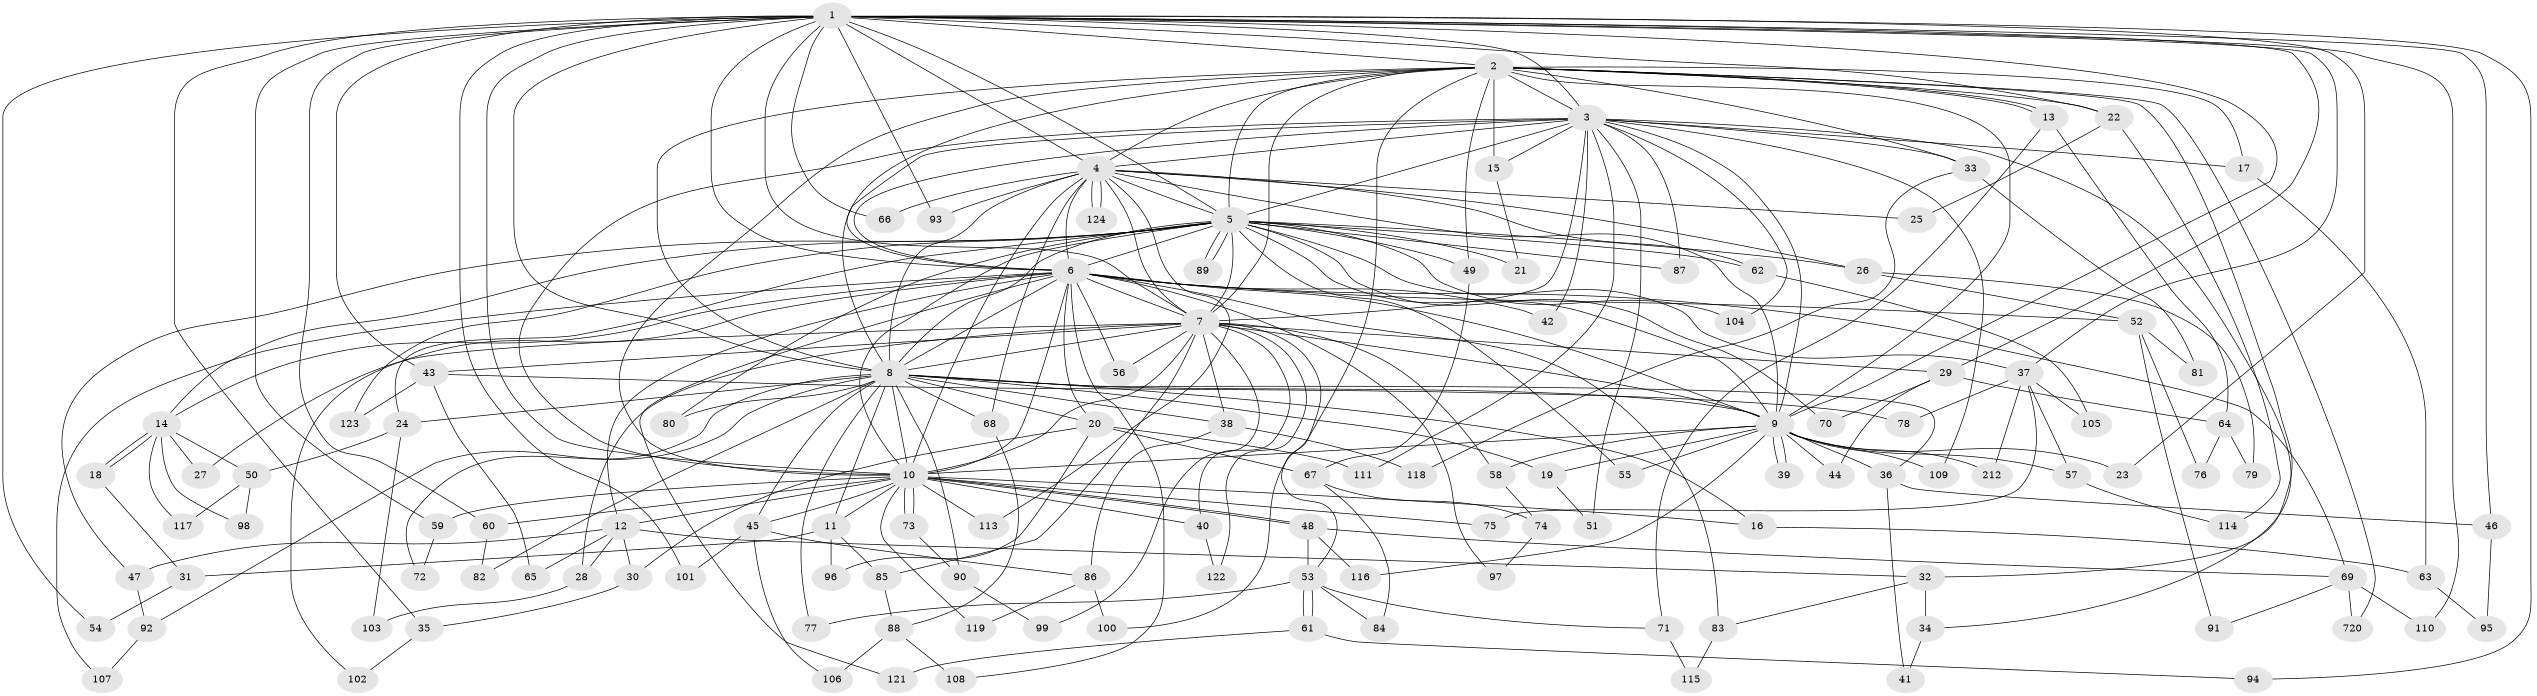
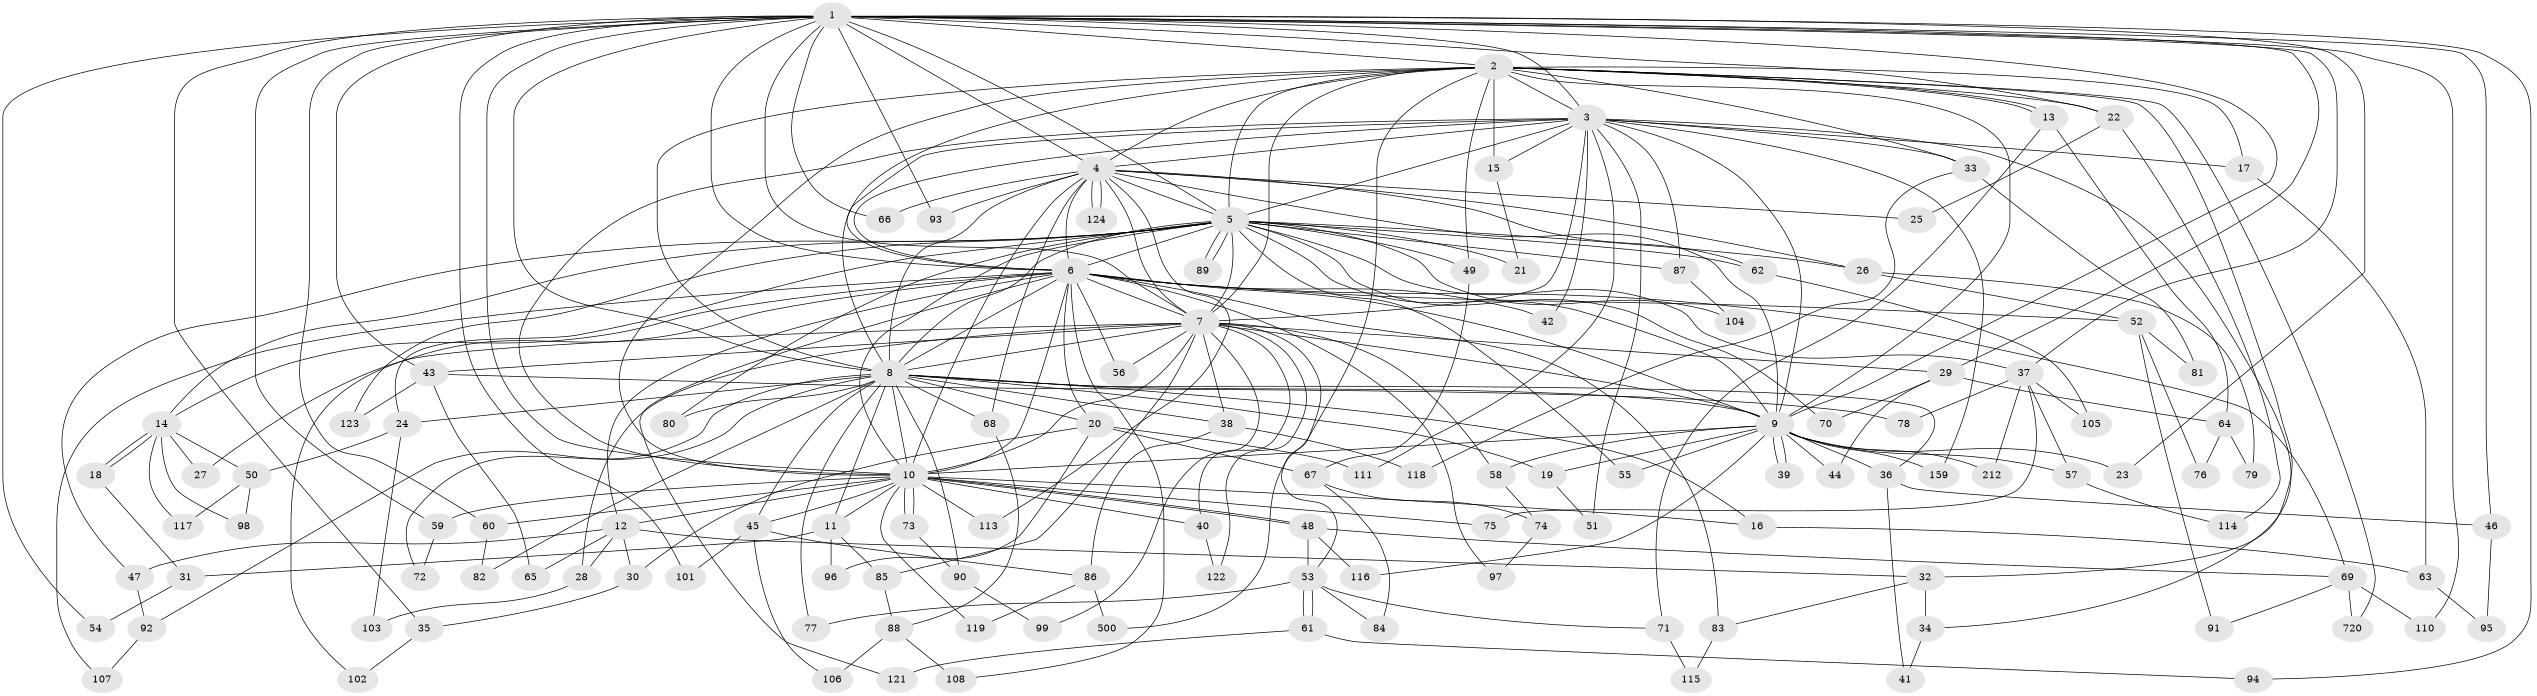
  graph {
    node [color=gray90 style=filled]
    1
    2
    3
    4
    5
    6
    7
    8
    9
    10
    22
    23
    29
    35
    37
    43
    46
    54
    59
    60
    66
    93
    94
    101
    110
    13
    15
    17
    32
    33
    49
-   100
+   100 [label=500]
    n33 [label=720]
    34
    42
    51
    87
-   109
+   109 [label=159]
    111
    25
    26
    62
    68
    113
    124
    14
    21
    24
    47
    55
    70
    80
    89
    104
    123
    12
    20
    52
    56
    69
    83
    97
    102
    107
    108
    121
    27
    28
    38
    40
    53
    58
    85
    99
    122
    11
    16
    19
    36
    45
    72
    77
    82
    90
    92
    39
    44
    57
    n89 [label=212]
    116
    48
    73
    75
    119
    114
    64
    78
    105
    65
    95
    71
    63
    81
    118
    67
    41
    79
    88
    18
    50
    98
    117
    103
    30
    96
    76
    91
    115
    86
    61
    84
    74
    31
    106
    1 -- 2
    1 -- 3
    1 -- 4
    1 -- 5
    1 -- 6
    1 -- 7
    1 -- 8
    1 -- 9
    1 -- 10
    1 -- 22
    1 -- 23
    1 -- 29
    1 -- 35
    1 -- 37
    1 -- 43
    1 -- 46
    1 -- 54
    1 -- 59
    1 -- 60
    1 -- 66
    1 -- 93
    1 -- 94
    1 -- 101
    1 -- 110
    2 -- 3
    2 -- 4
    2 -- 5
    2 -- 6
    2 -- 7
    2 -- 8
    2 -- 9
    2 -- 10
    2 -- 22
    2 -- 13
    2 -- 13
    2 -- 15
    2 -- 17
    2 -- 32
    2 -- 33
    2 -- 49
    2 -- 100
    2 -- n33
    3 -- 4
    3 -- 5
    3 -- 6
    3 -- 7
    3 -- 8
    3 -- 9
    3 -- 10
    3 -- 15
    3 -- 17
    3 -- 33
    3 -- 34
    3 -- 42
    3 -- 51
    3 -- 87
    3 -- 109
    3 -- 111
    4 -- 5
    4 -- 6
    4 -- 7
    4 -- 8
    4 -- 9
    4 -- 10
    4 -- 66
    4 -- 93
    4 -- 25
    4 -- 26
    4 -- 62
    4 -- 68
    4 -- 113
    4 -- 124
    4 -- 124
    5 -- 6
    5 -- 7
    5 -- 8
    5 -- 9
    5 -- 10
    5 -- 37
    5 -- 49
    5 -- 87
    5 -- 26
    5 -- 62
    5 -- 14
    5 -- 21
    5 -- 24
    5 -- 47
    5 -- 55
    5 -- 70
    5 -- 80
    5 -- 89
    5 -- 89
    5 -- 104
    5 -- 123
    6 -- 7
    6 -- 8
    6 -- 9
    6 -- 10
    6 -- 42
    6 -- 14
    6 -- 12
    6 -- 20
    6 -- 52
    6 -- 56
    6 -- 69
    6 -- 83
    6 -- 97
    6 -- 102
    6 -- 107
    6 -- 108
    6 -- 121
    7 -- 8
    7 -- 9
    7 -- 10
    7 -- 29
    7 -- 43
    7 -- 56
    7 -- 27
    7 -- 28
    7 -- 38
    7 -- 40
    7 -- 53
    7 -- 58
    7 -- 85
    7 -- 99
    7 -- 122
    8 -- 9
    8 -- 10
    8 -- 68
    8 -- 24
    8 -- 80
    8 -- 20
    8 -- 38
    8 -- 11
    8 -- 16
    8 -- 19
    8 -- 36
    8 -- 45
    8 -- 72
    8 -- 77
    8 -- 82
    8 -- 90
    8 -- 92
    9 -- 10
    9 -- 23
    9 -- 109
    9 -- 55
    9 -- 58
    9 -- 19
    9 -- 36
    9 -- 39
    9 -- 39
    9 -- 44
    9 -- 57
    9 -- n89
    9 -- 116
    10 -- 59
    10 -- 60
    10 -- 113
    10 -- 12
    10 -- 40
    10 -- 11
    10 -- 16
    10 -- 45
    10 -- 48
    10 -- 48
    10 -- 73
    10 -- 73
    10 -- 75
    10 -- 119
    22 -- 25
    22 -- 114
    29 -- 70
    29 -- 44
    29 -- 64
    35 -- 102
    37 -- 57
    37 -- n89
    37 -- 75
    37 -- 78
    37 -- 105
    43 -- 123
    43 -- 78
    43 -- 65
    46 -- 95
    59 -- 72
    60 -- 82
    13 -- 64
    13 -- 71
    15 -- 21
    17 -- 63
    32 -- 34
    32 -- 83
    33 -- 81
    33 -- 118
    49 -- 67
    34 -- 41
-   3 -- 104
+   87 -- 104
    26 -- 52
    26 -- 79
    62 -- 105
    68 -- 88
    14 -- 27
    14 -- 18
    14 -- 18
    14 -- 50
    14 -- 98
    14 -- 117
    24 -- 50
    24 -- 103
    47 -- 92
    12 -- 32
    12 -- 47
    12 -- 28
    12 -- 65
    12 -- 30
    20 -- 111
    20 -- 67
    20 -- 30
    20 -- 96
    52 -- 81
    52 -- 76
    52 -- 91
    69 -- 110
    69 -- n33
    69 -- 91
    83 -- 115
    28 -- 103
    38 -- 118
    38 -- 86
    40 -- 122
    53 -- 77
    53 -- 71
    53 -- 61
    53 -- 61
    53 -- 84
    58 -- 74
    85 -- 88
    11 -- 85
    11 -- 96
    11 -- 31
    16 -- 63
    19 -- 51
    36 -- 46
    36 -- 41
    45 -- 101
    45 -- 86
    45 -- 106
    90 -- 99
    92 -- 107
    57 -- 114
    48 -- 69
    48 -- 53
    48 -- 116
    73 -- 90
    64 -- 79
    64 -- 76
    71 -- 115
    63 -- 95
    67 -- 84
    67 -- 74
    88 -- 108
    88 -- 106
    18 -- 31
    50 -- 98
    50 -- 117
    30 -- 35
    86 -- 100
    86 -- 119
    61 -- 94
    61 -- 121
    74 -- 97
    31 -- 54
  }
